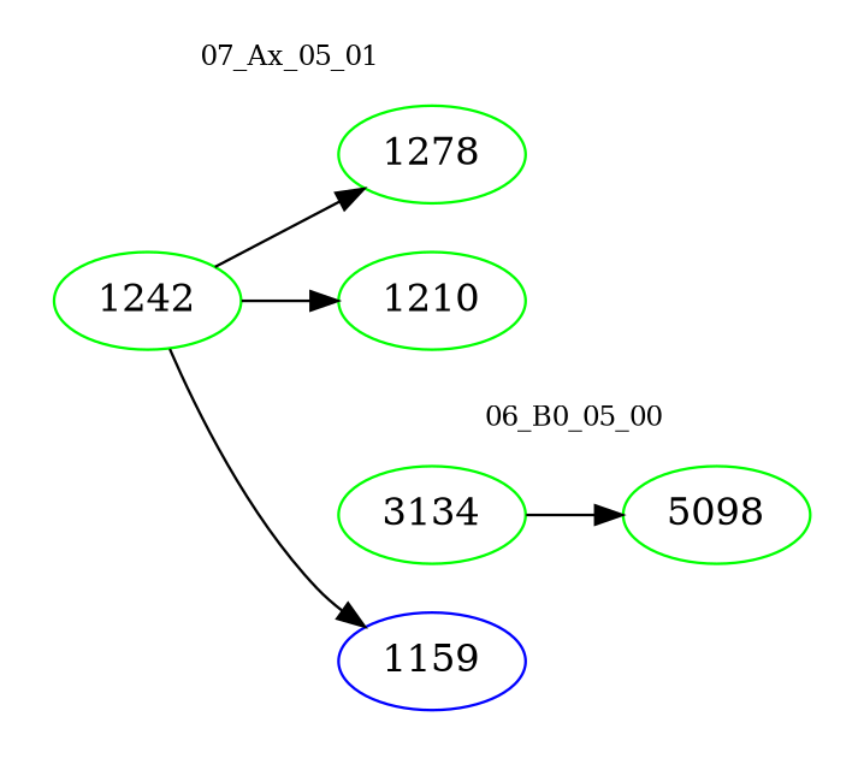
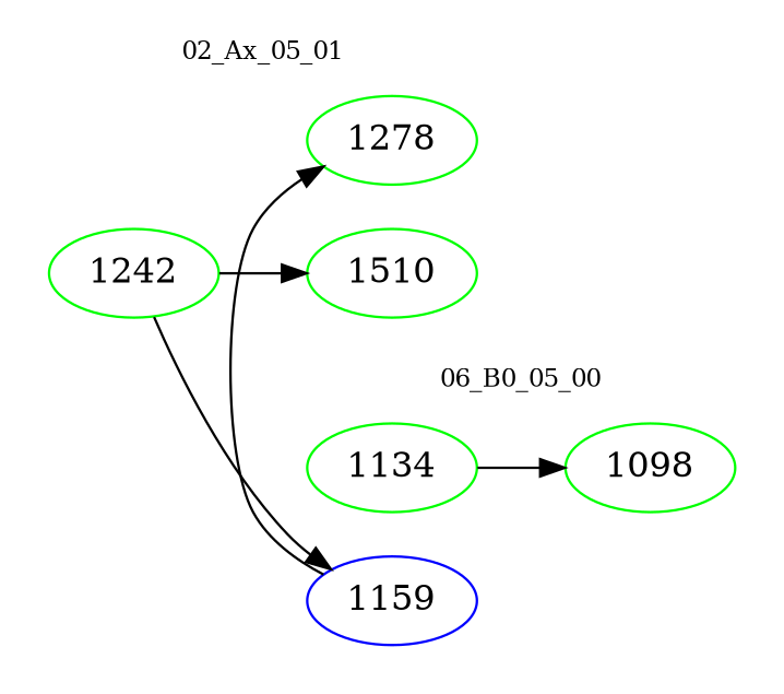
  digraph {
    rankdir=LR
    node [color=green]
    edge [color=black]
    n1 [label=1242]
-   n2 [label=1210]
+   n2 [label=1510]
    n3 [label=1278]
-   n4 [label=3134]
-   n5 [label=5098]
+   n4 [label=1134]
+   n5 [label=1098]
    n6 [color=blue label=1159]
    subgraph cluster_1 {
      color=white
      fontsize=10
-     label="07_Ax_05_01"
+     label="02_Ax_05_01"
      n1
      n2
      n3
    }
    subgraph cluster_2 {
      color=white
      fontsize=10
      label="06_B0_05_00"
      n4
      n5
      n6
    }
    n1 -> n2
-   n1 -> n3
+   n6 -> n3
    n1 -> n6
    n4 -> n5
  }
